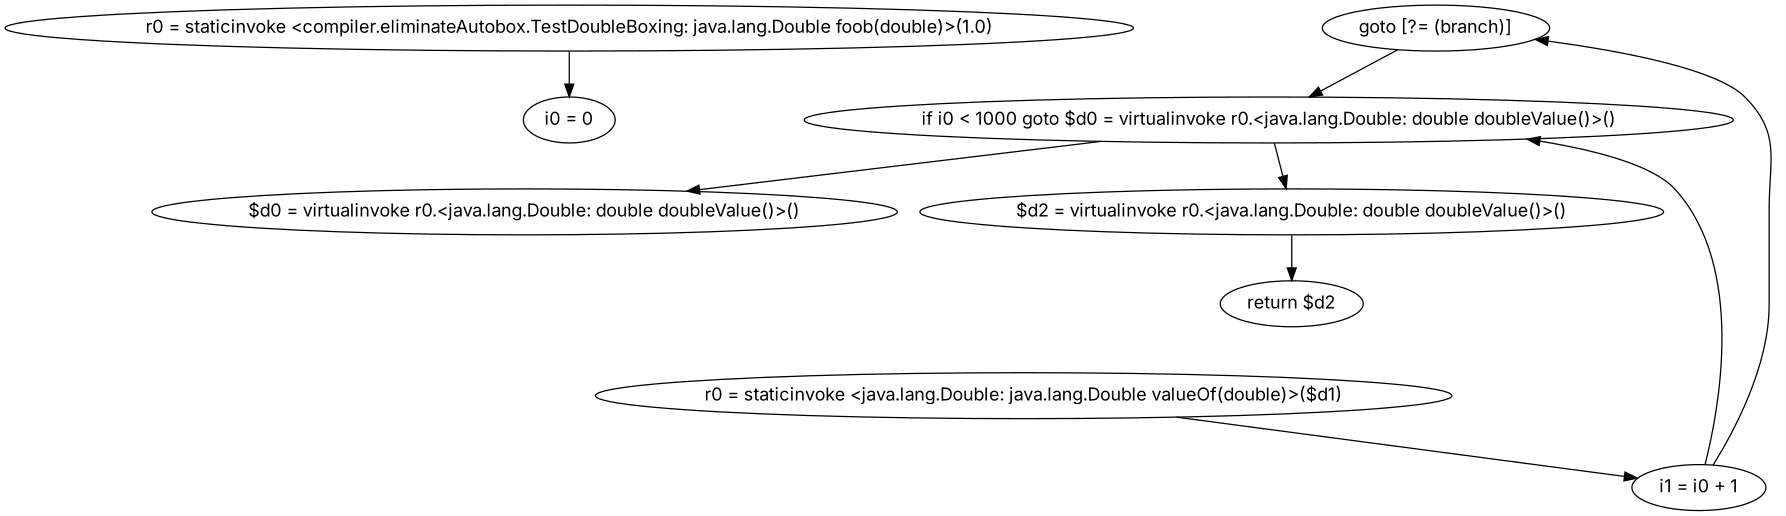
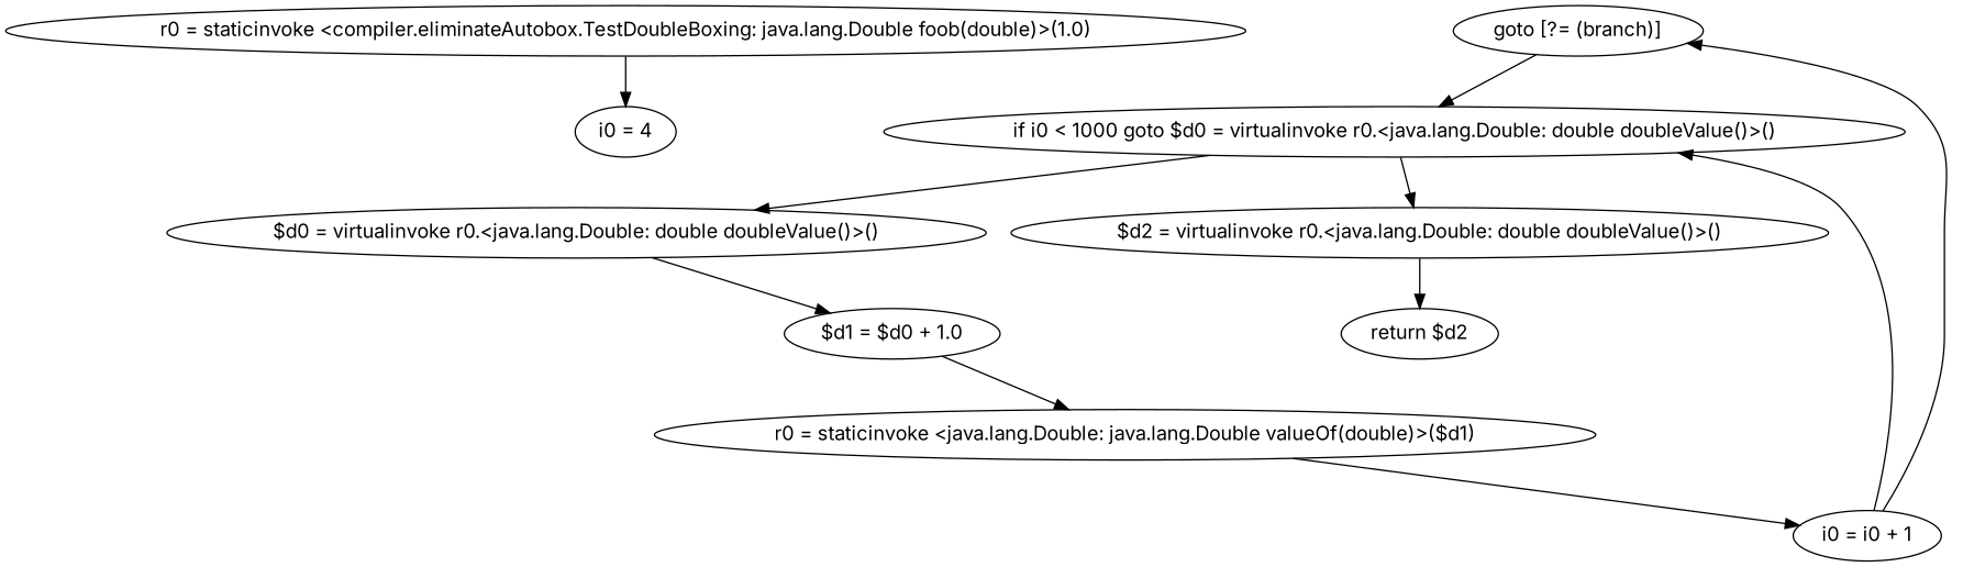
  digraph {
    fontname=Inter
    node [fontname=Inter]
    edge [fontname=Inter]
    "r0 = staticinvoke <compiler.eliminateAutobox.TestDoubleBoxing: java.lang.Double foob(double)>(1.0)"
-   "i0 = 0"
+   "i0 = 0" [label="i0 = 4"]
    "goto [?= (branch)]"
    "if i0 < 1000 goto $d0 = virtualinvoke r0.<java.lang.Double: double doubleValue()>()"
    "$d0 = virtualinvoke r0.<java.lang.Double: double doubleValue()>()"
    "$d2 = virtualinvoke r0.<java.lang.Double: double doubleValue()>()"
+   "$d1 = $d0 + 1.0"
    "r0 = staticinvoke <java.lang.Double: java.lang.Double valueOf(double)>($d1)"
-   "i0 = i0 + 1" [label="i1 = i0 + 1"]
+   "i0 = i0 + 1"
    "return $d2"
    "r0 = staticinvoke <compiler.eliminateAutobox.TestDoubleBoxing: java.lang.Double foob(double)>(1.0)" -> "i0 = 0"
    "goto [?= (branch)]" -> "if i0 < 1000 goto $d0 = virtualinvoke r0.<java.lang.Double: double doubleValue()>()"
    "if i0 < 1000 goto $d0 = virtualinvoke r0.<java.lang.Double: double doubleValue()>()" -> "$d0 = virtualinvoke r0.<java.lang.Double: double doubleValue()>()"
    "if i0 < 1000 goto $d0 = virtualinvoke r0.<java.lang.Double: double doubleValue()>()" -> "$d2 = virtualinvoke r0.<java.lang.Double: double doubleValue()>()"
+   "$d0 = virtualinvoke r0.<java.lang.Double: double doubleValue()>()" -> "$d1 = $d0 + 1.0"
    "$d2 = virtualinvoke r0.<java.lang.Double: double doubleValue()>()" -> "return $d2"
+   "$d1 = $d0 + 1.0" -> "r0 = staticinvoke <java.lang.Double: java.lang.Double valueOf(double)>($d1)"
    "r0 = staticinvoke <java.lang.Double: java.lang.Double valueOf(double)>($d1)" -> "i0 = i0 + 1"
    "i0 = i0 + 1" -> "goto [?= (branch)]"
    "i0 = i0 + 1" -> "if i0 < 1000 goto $d0 = virtualinvoke r0.<java.lang.Double: double doubleValue()>()"
  }
